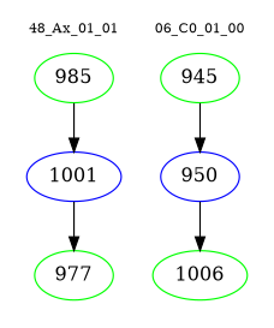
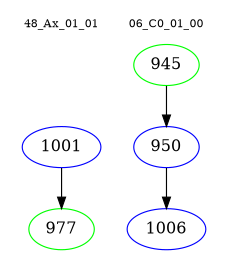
  digraph {
    node [color=green]
    edge [color=black]
-   n1 [label=985]
    n2 [color=blue label=1001]
    n3 [label=977]
    n4 [label=945]
    n5 [color=blue label=950]
-   n6 [label=1006]
+   n6 [color=blue label=1006]
    subgraph cluster_1 {
      color=white
      fontsize=10
      label="48_Ax_01_01"
-     n1
      n2
      n3
    }
    subgraph cluster_2 {
      color=white
      fontsize=10
      label="06_C0_01_00"
      n4
      n5
      n6
    }
-   n1 -> n2
    n2 -> n3
    n4 -> n5
    n5 -> n6
  }
